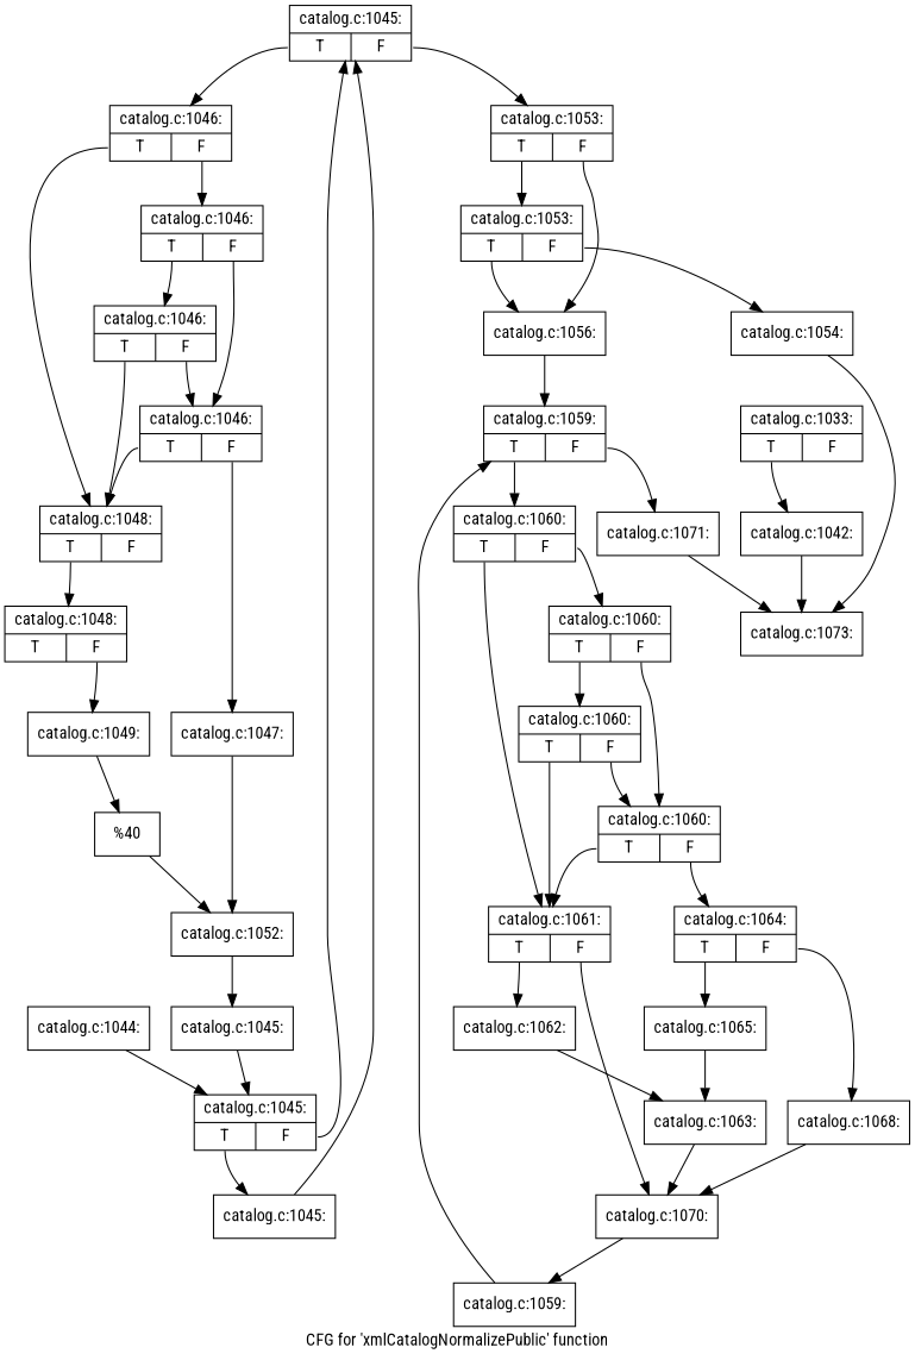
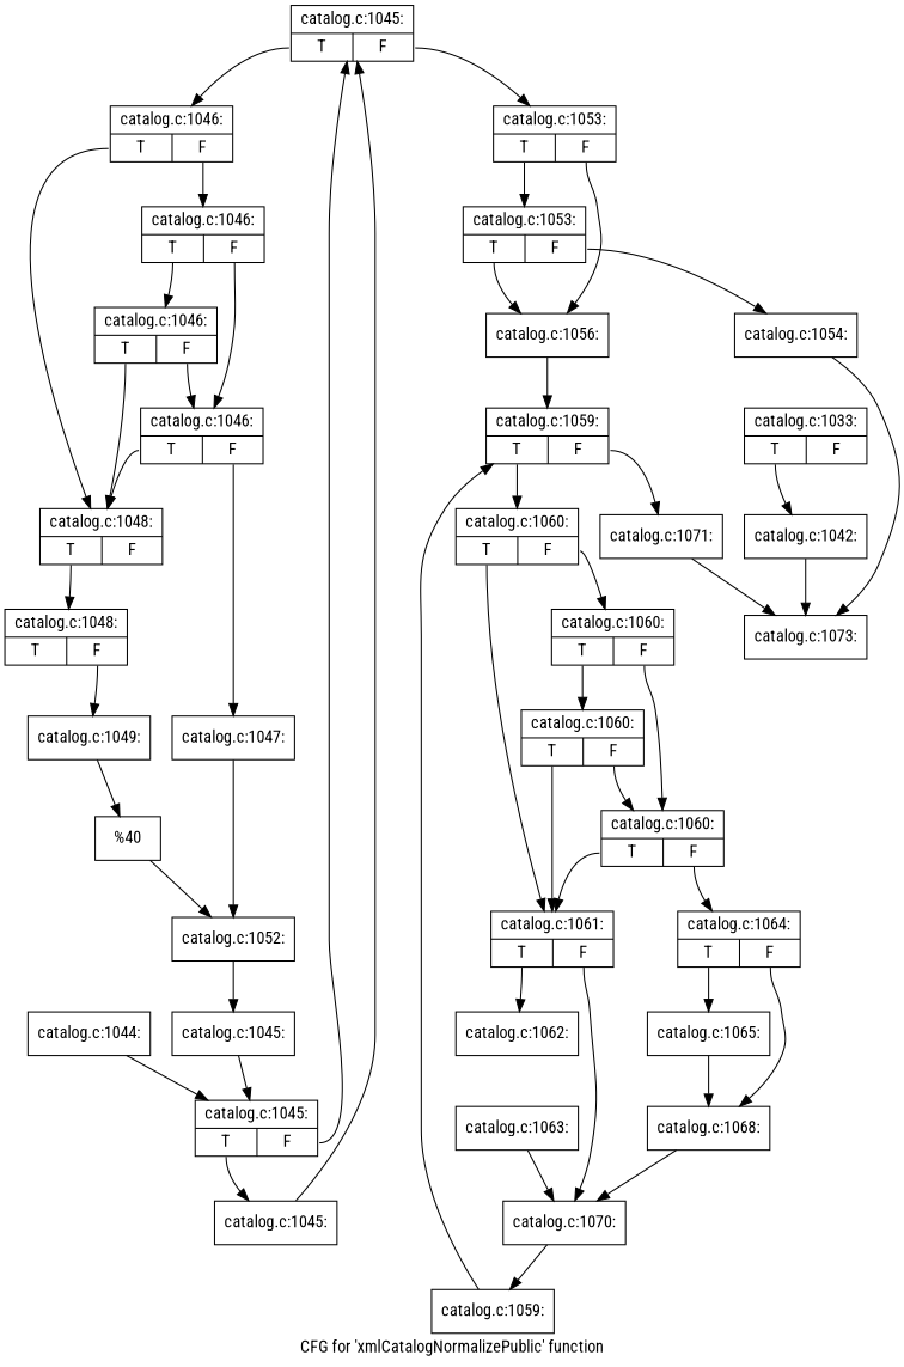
  digraph {
    fontname="Roboto Condensed"
    label="CFG for 'xmlCatalogNormalizePublic' function"
    node [fontname="Roboto Condensed" shape=record]
    edge [fontname="Roboto Condensed"]
    n1 [label="{catalog.c:1033:|{<s0>T|<s1>F}}"]
    n2 [label="{catalog.c:1042:}"]
    n3 [label="{catalog.c:1073:}"]
    n4 [label="{catalog.c:1044:}"]
    n5 [label="{catalog.c:1045:|{<s0>T|<s1>F}}"]
    n6 [label="{catalog.c:1045:}"]
    n7 [label="{catalog.c:1045:|{<s0>T|<s1>F}}"]
    n8 [label="{catalog.c:1046:|{<s0>T|<s1>F}}"]
    n9 [label="{catalog.c:1053:|{<s0>T|<s1>F}}"]
    n10 [label="{catalog.c:1048:|{<s0>T|<s1>F}}"]
    n11 [label="{catalog.c:1046:|{<s0>T|<s1>F}}"]
    n12 [label="{catalog.c:1053:|{<s0>T|<s1>F}}"]
    n13 [label="{catalog.c:1056:}"]
    n14 [label="{catalog.c:1048:|{<s0>T|<s1>F}}"]
    n15 [label="{catalog.c:1046:|{<s0>T|<s1>F}}"]
    n16 [label="{catalog.c:1046:|{<s0>T|<s1>F}}"]
    n17 [label="{catalog.c:1054:}"]
    n18 [label="{catalog.c:1059:|{<s0>T|<s1>F}}"]
    n19 [label="{catalog.c:1049:}"]
    n20 [label="{catalog.c:1047:}"]
    n21 [label="{catalog.c:1052:}"]
    n22 [label="{catalog.c:1045:}"]
    n23 [label="{%40}"]
    n24 [label="{catalog.c:1060:|{<s0>T|<s1>F}}"]
    n25 [label="{catalog.c:1071:}"]
    n26 [label="{catalog.c:1061:|{<s0>T|<s1>F}}"]
    n27 [label="{catalog.c:1060:|{<s0>T|<s1>F}}"]
    n28 [label="{catalog.c:1062:}"]
    n29 [label="{catalog.c:1070:}"]
    n30 [label="{catalog.c:1060:|{<s0>T|<s1>F}}"]
    n31 [label="{catalog.c:1060:|{<s0>T|<s1>F}}"]
    n32 [label="{catalog.c:1063:}"]
    n33 [label="{catalog.c:1064:|{<s0>T|<s1>F}}"]
    n34 [label="{catalog.c:1065:}"]
    n35 [label="{catalog.c:1068:}"]
    n36 [label="{catalog.c:1059:}"]
    n1 -> n2 [tailport=s0]
    n2 -> n3
    n4 -> n5
    n5 -> n6 [tailport=s0]
    n5 -> n7 [tailport=s1]
    n6 -> n7
    n7 -> n8 [tailport=s0]
    n7 -> n9 [tailport=s1]
    n8 -> n10 [tailport=s0]
    n8 -> n11 [tailport=s1]
    n9 -> n12 [tailport=s0]
    n9 -> n13 [tailport=s1]
    n10 -> n14 [tailport=s0]
    n11 -> n15 [tailport=s0]
    n11 -> n16 [tailport=s1]
    n12 -> n13 [tailport=s0]
    n12 -> n17 [tailport=s1]
    n13 -> n18
    n14 -> n19 [tailport=s1]
    n15 -> n10 [tailport=s0]
    n15 -> n16 [tailport=s1]
    n16 -> n10 [tailport=s0]
    n16 -> n20 [tailport=s1]
    n17 -> n3
    n18 -> n24 [tailport=s0]
    n18 -> n25 [tailport=s1]
    n19 -> n23
    n20 -> n21
    n21 -> n22
    n22 -> n5
    n23 -> n21
    n24 -> n26 [tailport=s0]
    n24 -> n27 [tailport=s1]
    n25 -> n3
    n26 -> n28 [tailport=s0]
    n26 -> n29 [tailport=s1]
    n27 -> n30 [tailport=s0]
    n27 -> n31 [tailport=s1]
-   n28 -> n32
    n29 -> n36
    n30 -> n26 [tailport=s0]
    n30 -> n31 [tailport=s1]
    n31 -> n26 [tailport=s0]
    n31 -> n33 [tailport=s1]
    n32 -> n29
    n33 -> n34 [tailport=s0]
    n33 -> n35 [tailport=s1]
-   n34 -> n32
+   n34 -> n35
    n35 -> n29
    n36 -> n18
  }
